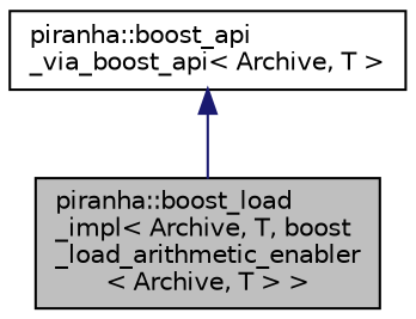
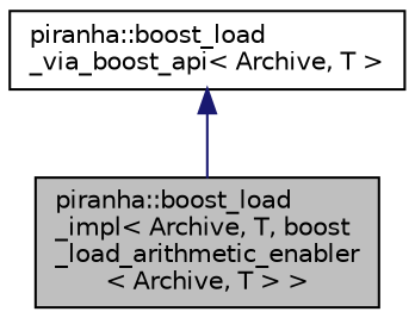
  digraph {
    node [color=black fontname=Helvetica fontsize=10 shape=record style=filled]
    n1 [fillcolor=grey75 fontcolor=black height=0.2 label="piranha::boost_load\l_impl\< Archive, T, boost\l_load_arithmetic_enabler\l\< Archive, T \> \>" width=0.4]
-   n2 [fillcolor=white height=0.2 label="piranha::boost_api\l_via_boost_api\< Archive, T \>" width=0.4]
+   n2 [fillcolor=white height=0.2 label="piranha::boost_load\l_via_boost_api\< Archive, T \>" width=0.4]
    n2 -> n1 [color=midnightblue dir=back fontname=Helvetica fontsize=10 labelfontname=Helvetica labelfontsize=10 style=solid]
  }
